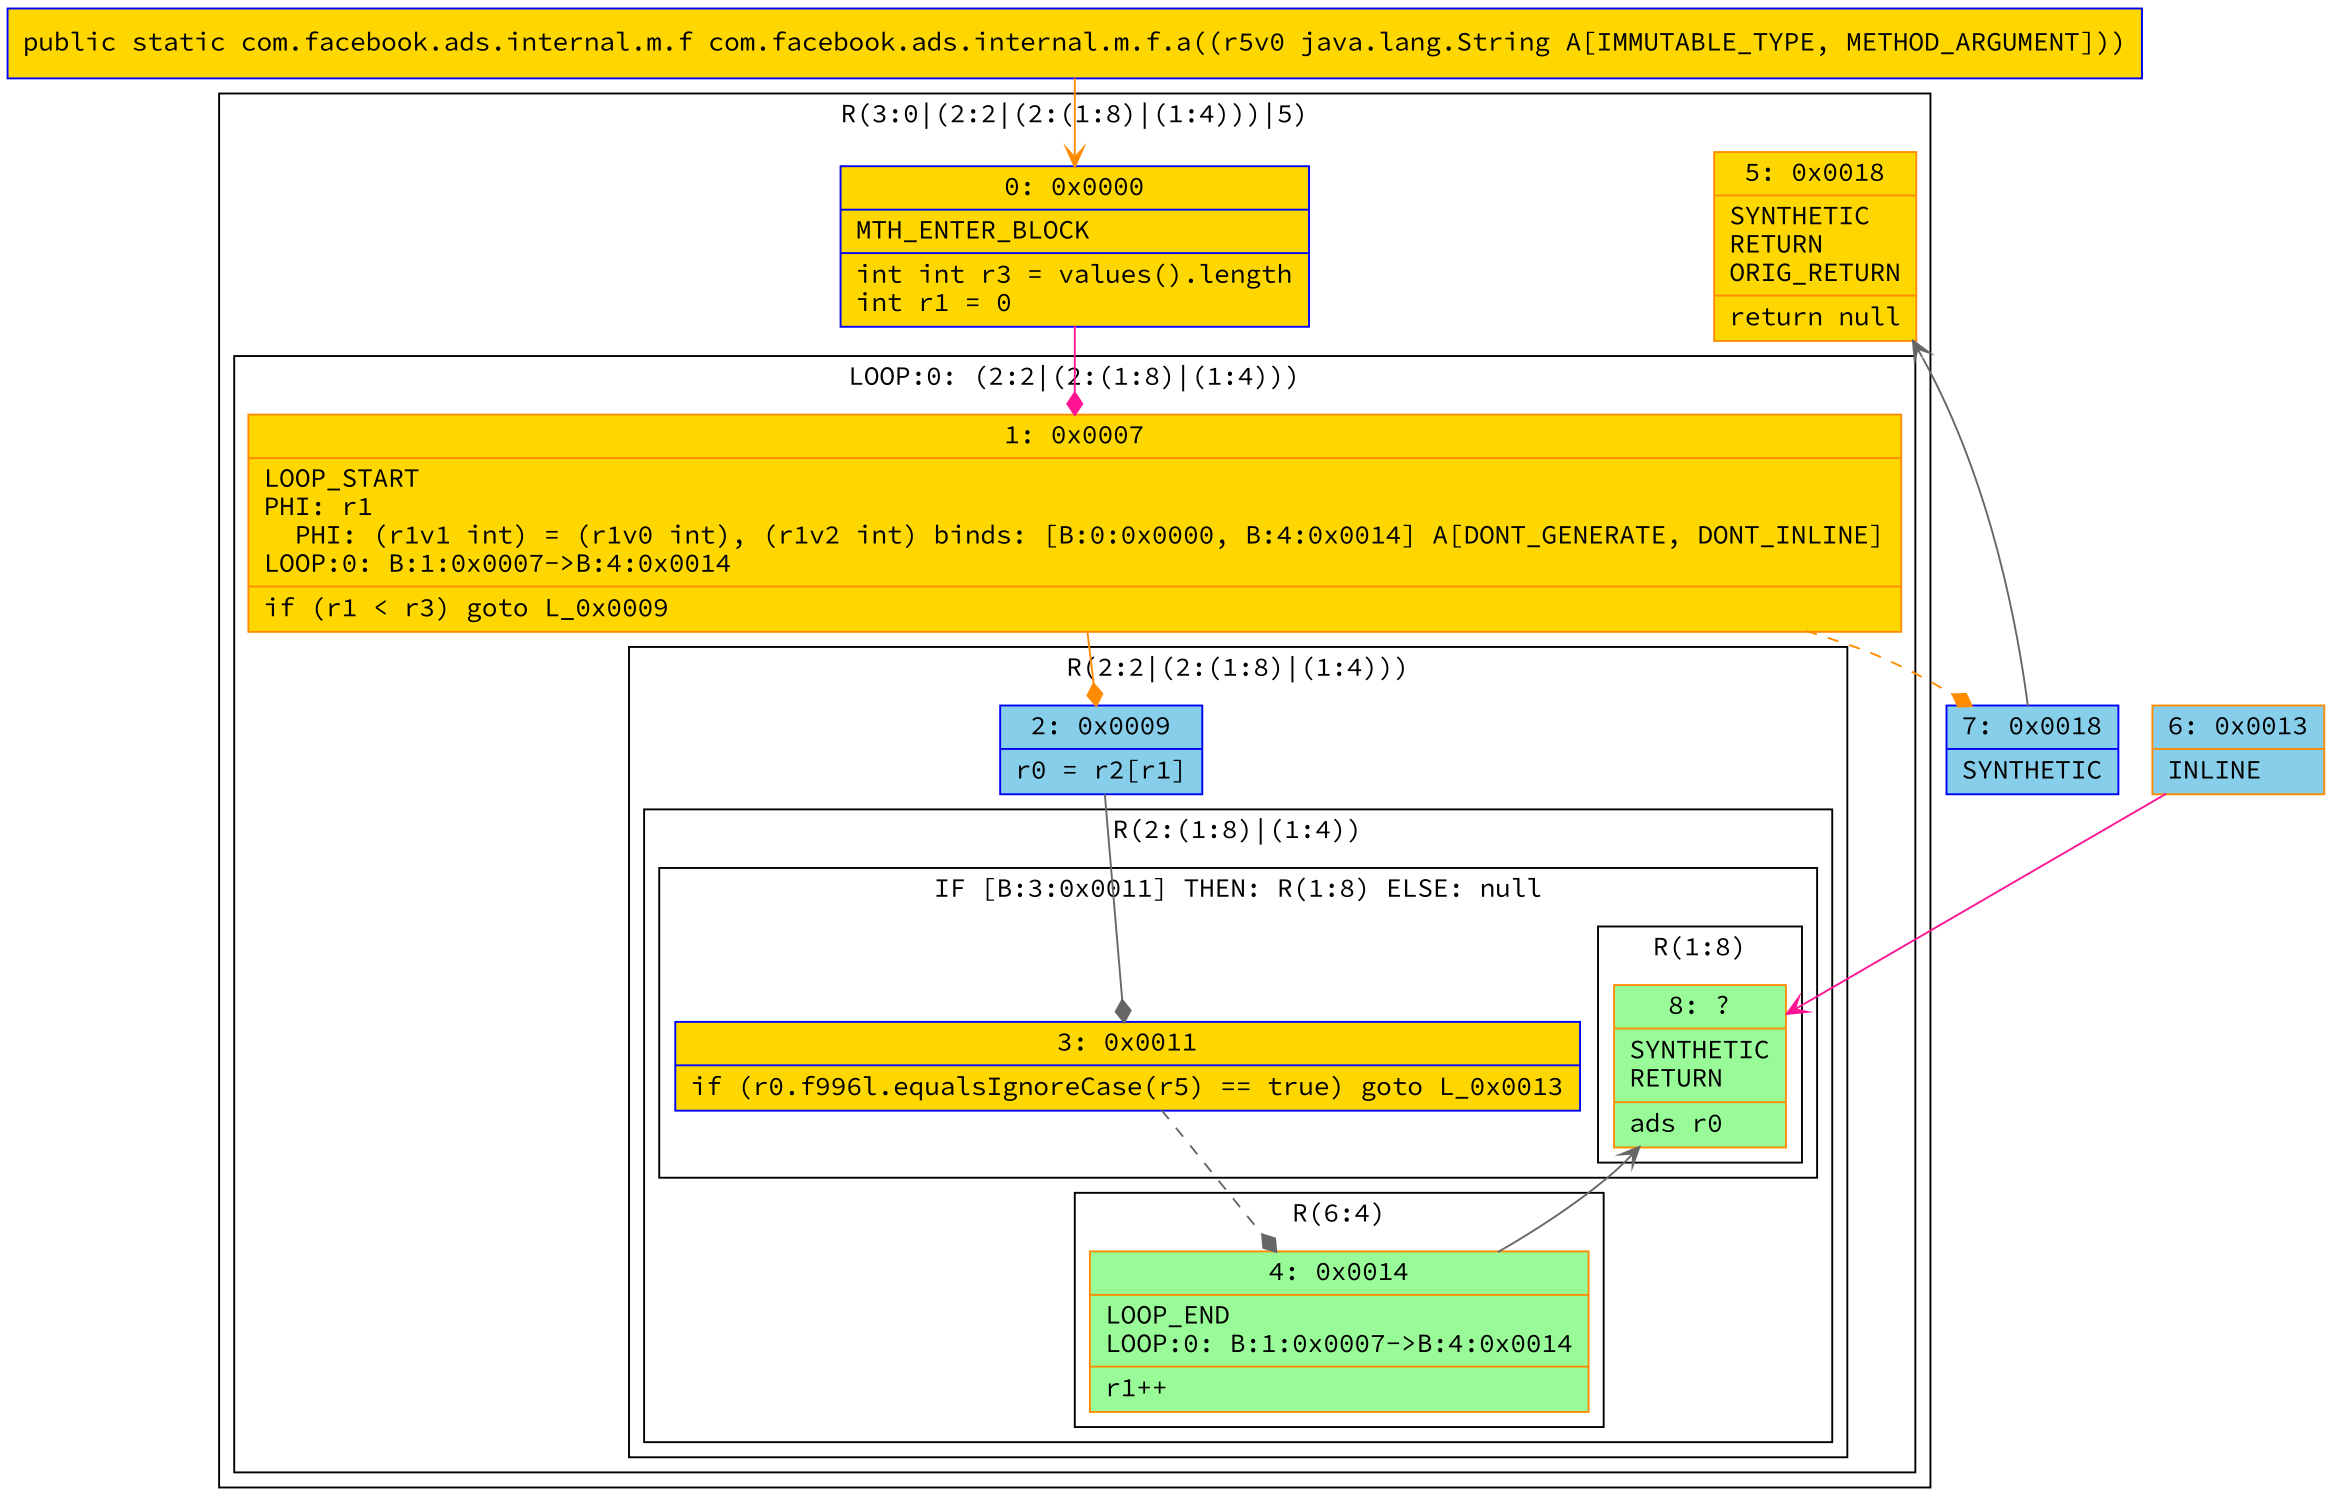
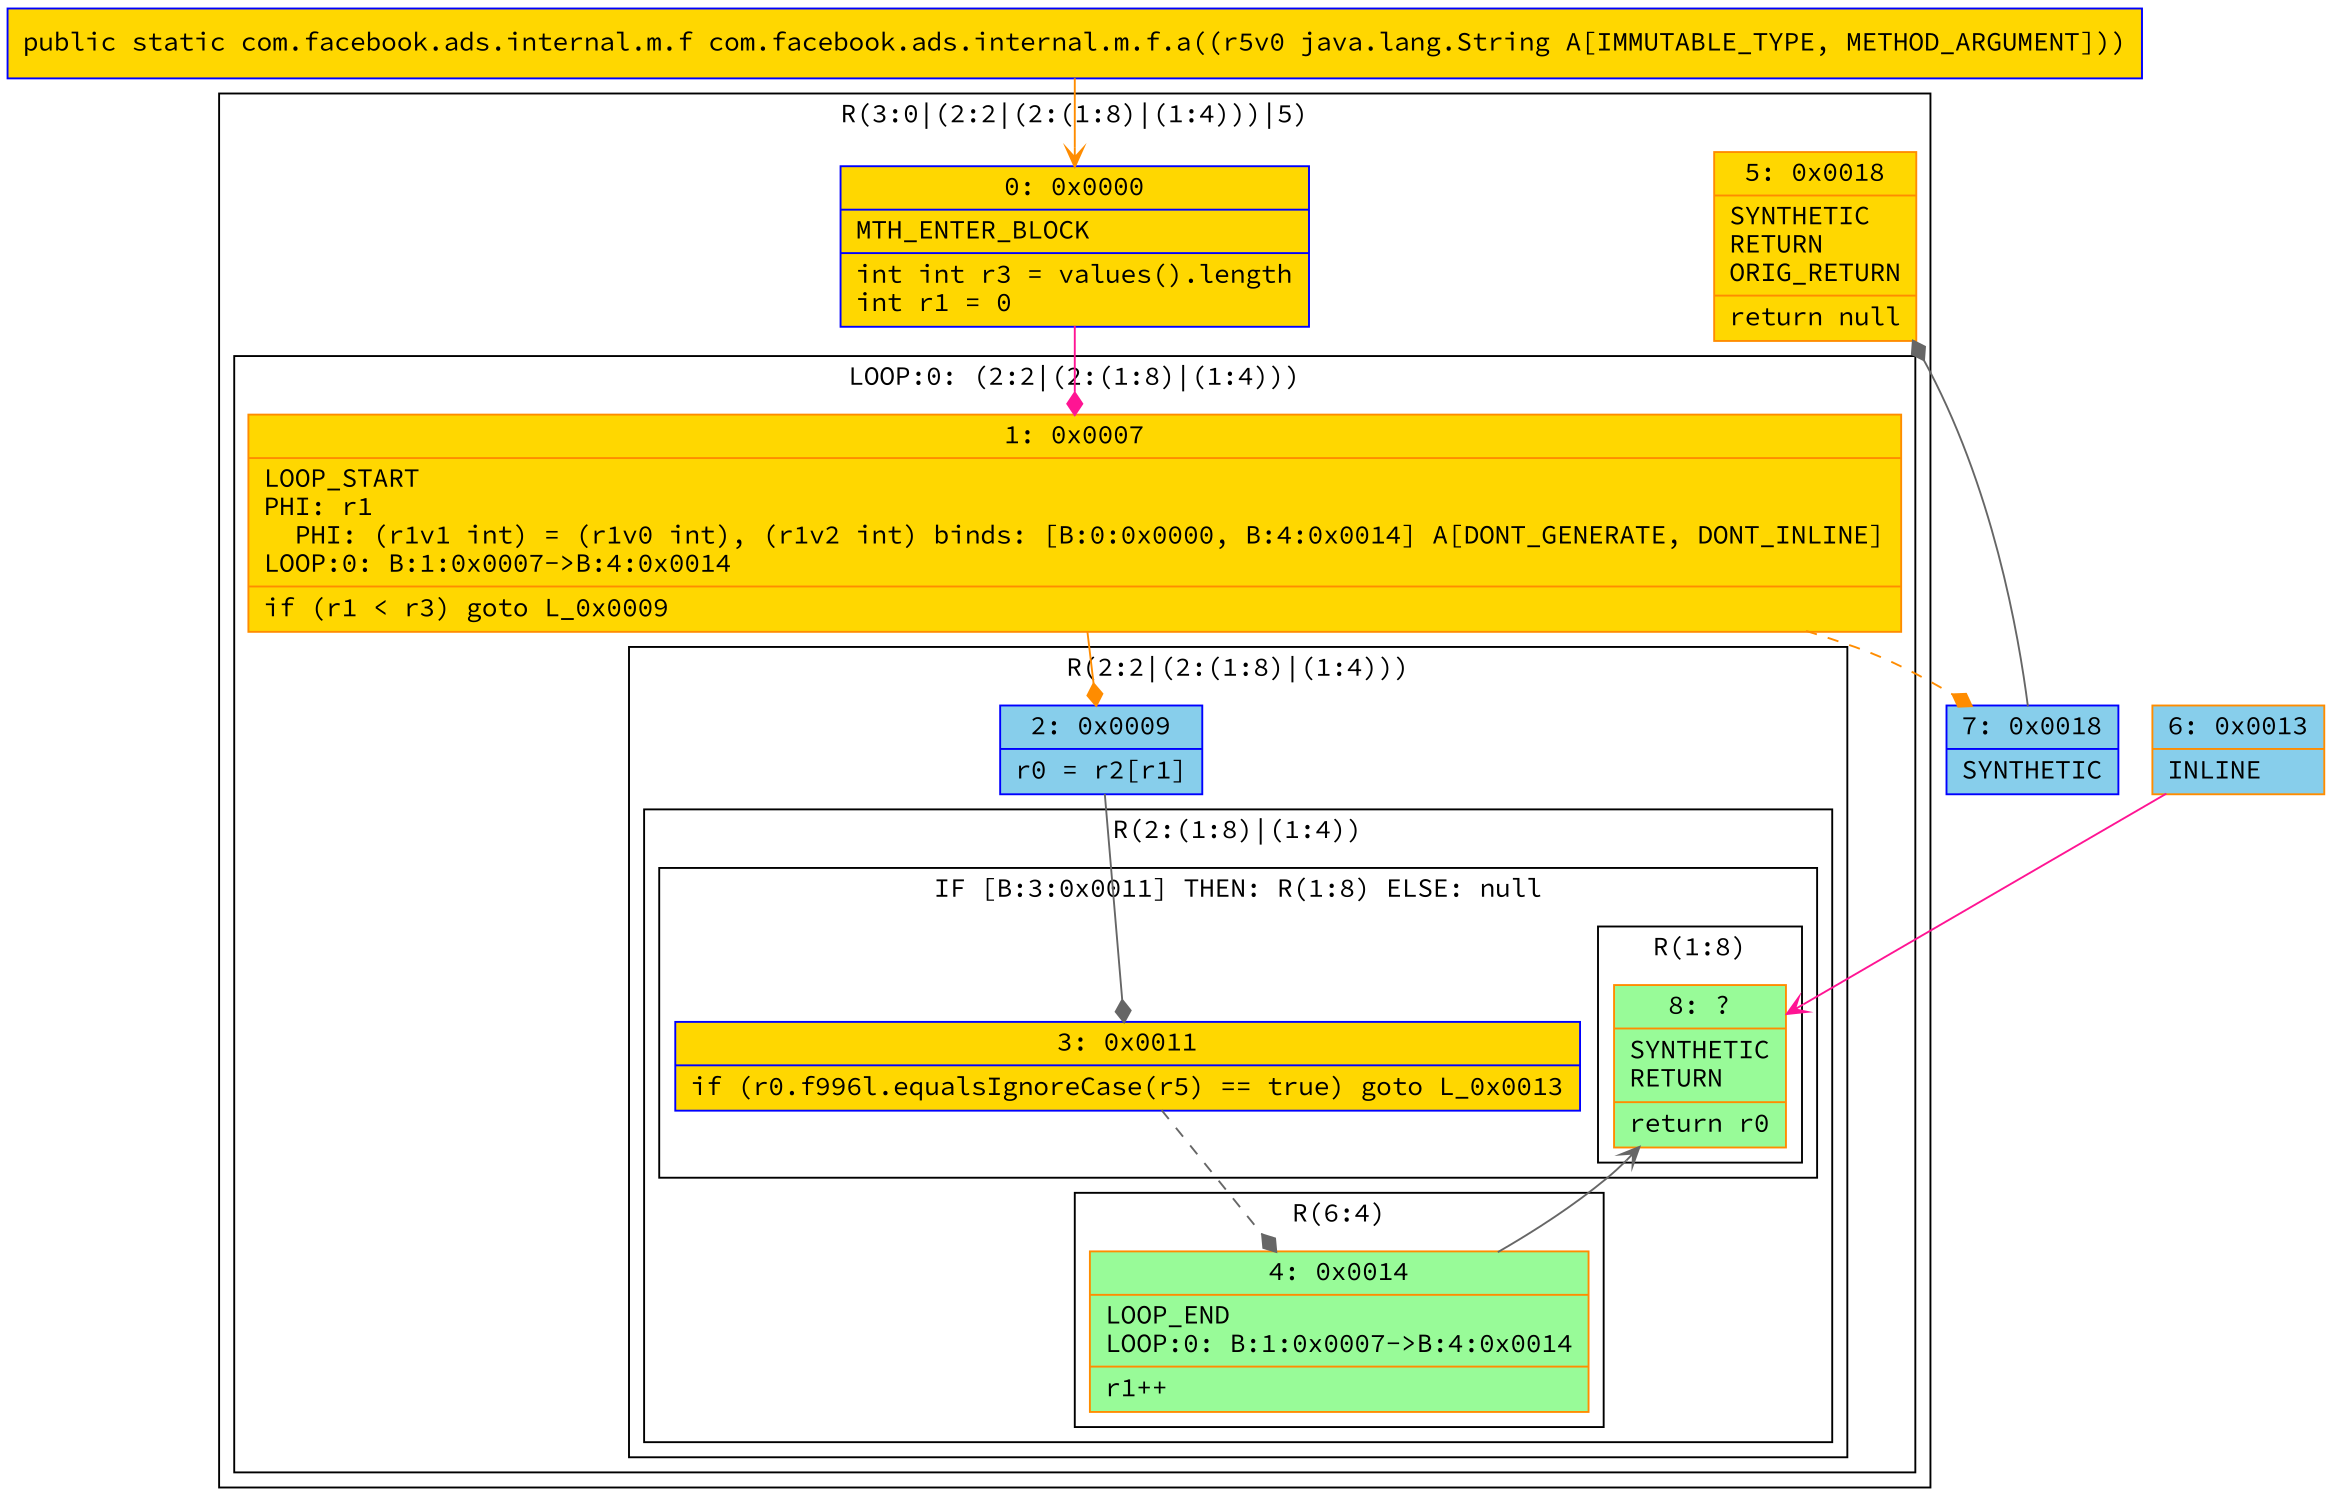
  digraph {
    fontname="Source Code Pro"
    node [color=darkorange fillcolor=gold fontname="Source Code Pro" shape=record style=filled]
    edge [arrowhead=diamond color=gray40 fontname="Source Code Pro"]
-   n1 [fillcolor=palegreen label="{8\:\ ?|SYNTHETIC\lRETURN\l|ads r0\l}"]
+   n1 [fillcolor=palegreen label="{8\:\ ?|SYNTHETIC\lRETURN\l|return r0\l}"]
    n2 [color=blue label="{3\:\ 0x0011|if (r0.f996l.equalsIgnoreCase(r5) == true) goto L_0x0013\l}"]
    n3 [fillcolor=palegreen label="{4\:\ 0x0014|LOOP_END\lLOOP:0: B:1:0x0007\-\>B:4:0x0014\l|r1++\l}"]
    n4 [color=blue fillcolor=skyblue label="{2\:\ 0x0009|r0 = r2[r1]\l}"]
    n5 [label="{1\:\ 0x0007|LOOP_START\lPHI: r1 \l  PHI: (r1v1 int) = (r1v0 int), (r1v2 int) binds: [B:0:0x0000, B:4:0x0014] A[DONT_GENERATE, DONT_INLINE]\lLOOP:0: B:1:0x0007\-\>B:4:0x0014\l|if (r1 \< r3) goto L_0x0009\l}"]
    n6 [color=blue label="{0\:\ 0x0000|MTH_ENTER_BLOCK\l|int int r3 = values().length\lint r1 = 0\l}"]
    n7 [label="{5\:\ 0x0018|SYNTHETIC\lRETURN\lORIG_RETURN\l|return null\l}"]
    n8 [color=blue fillcolor=skyblue label="{7\:\ 0x0018|SYNTHETIC\l}"]
    n9 [fillcolor=skyblue label="{6\:\ 0x0013|INLINE\l}"]
    n10 [color=blue label="{public static com.facebook.ads.internal.m.f com.facebook.ads.internal.m.f.a((r5v0 java.lang.String A[IMMUTABLE_TYPE, METHOD_ARGUMENT])) }"]
    subgraph cluster_1 {
      label="R(3:0|(2:2|(2:(1:8)|(1:4)))|5)"
      n6
      n7
      subgraph cluster_2 {
        label="LOOP:0: (2:2|(2:(1:8)|(1:4)))"
        n5
        subgraph cluster_3 {
          label="R(2:2|(2:(1:8)|(1:4)))"
          n4
          subgraph cluster_4 {
            label="R(2:(1:8)|(1:4))"
            subgraph cluster_5 {
              label="IF [B:3:0x0011] THEN: R(1:8) ELSE: null"
              n2
              subgraph cluster_6 {
                label="R(1:8)"
                n1
              }
            }
            subgraph cluster_7 {
              label="R(6:4)"
              n3
            }
          }
        }
      }
    }
    n2 -> n3 [style=dashed]
    n3 -> n1 [arrowhead=vee]
    n4 -> n2
    n5 -> n4 [color=darkorange]
    n5 -> n8 [color=darkorange style=dashed]
    n6 -> n5 [color=deeppink]
-   n8 -> n7 [arrowhead=vee]
+   n8 -> n7
    n9 -> n1 [arrowhead=vee color=deeppink]
    n10 -> n6 [arrowhead=vee color=darkorange]
  }
